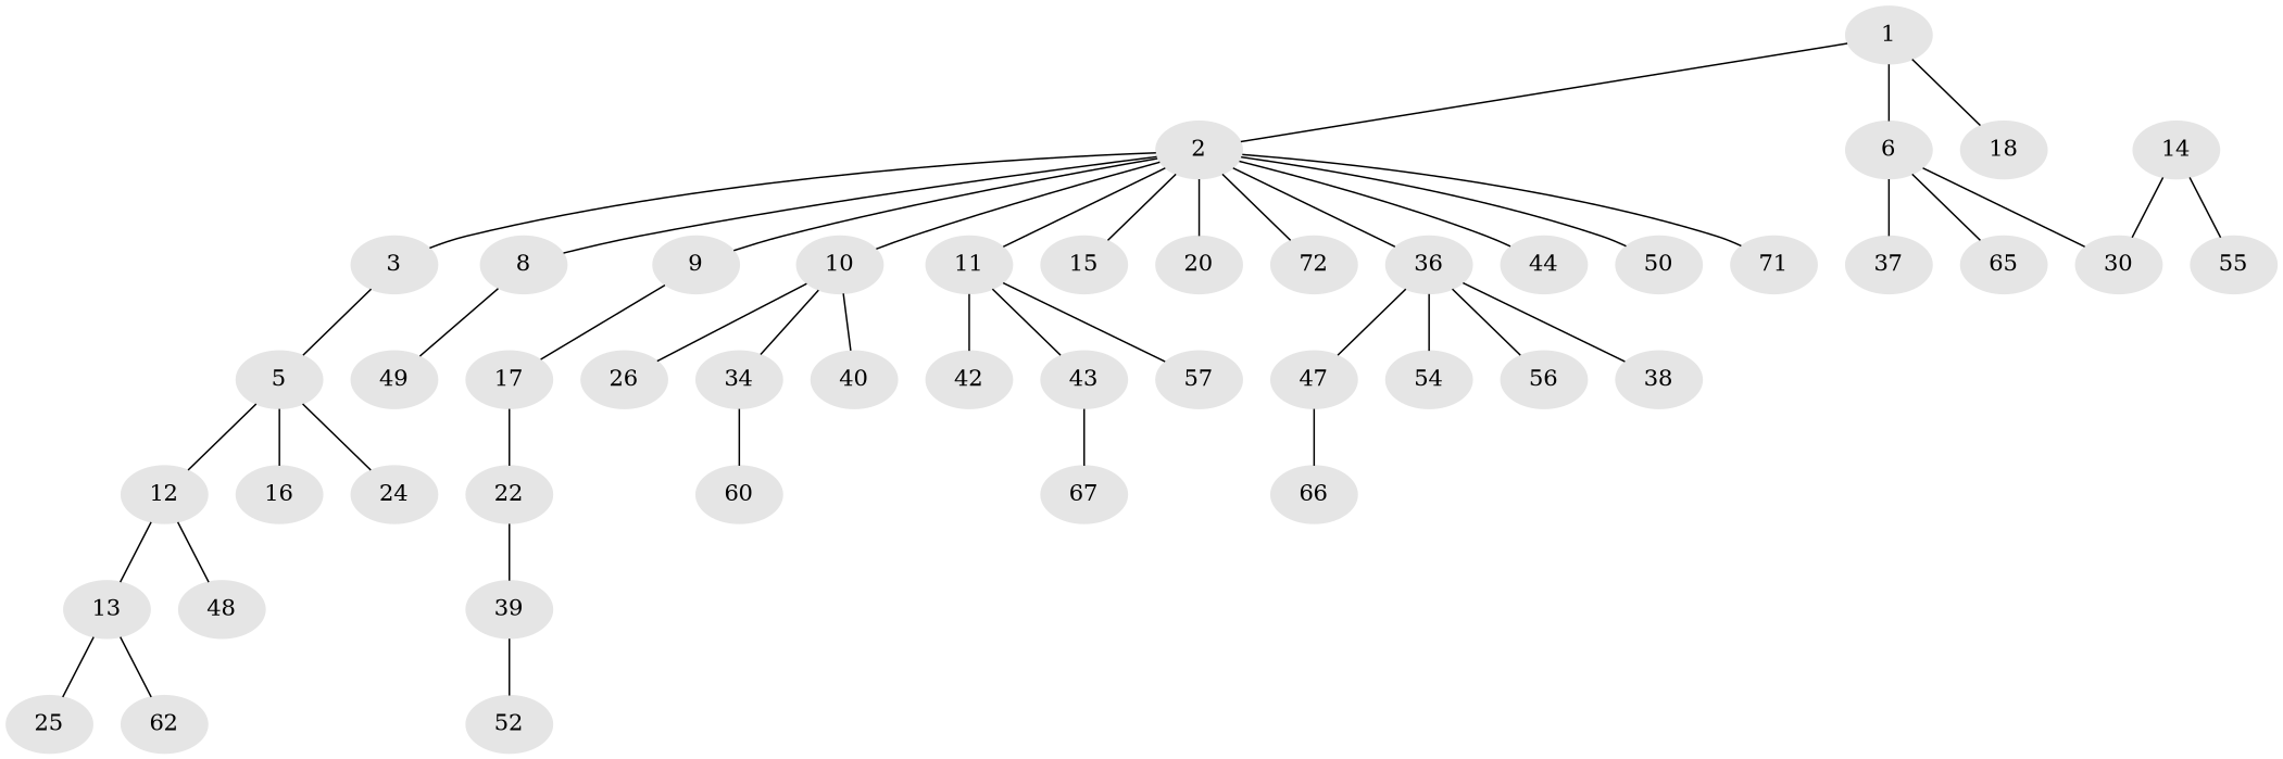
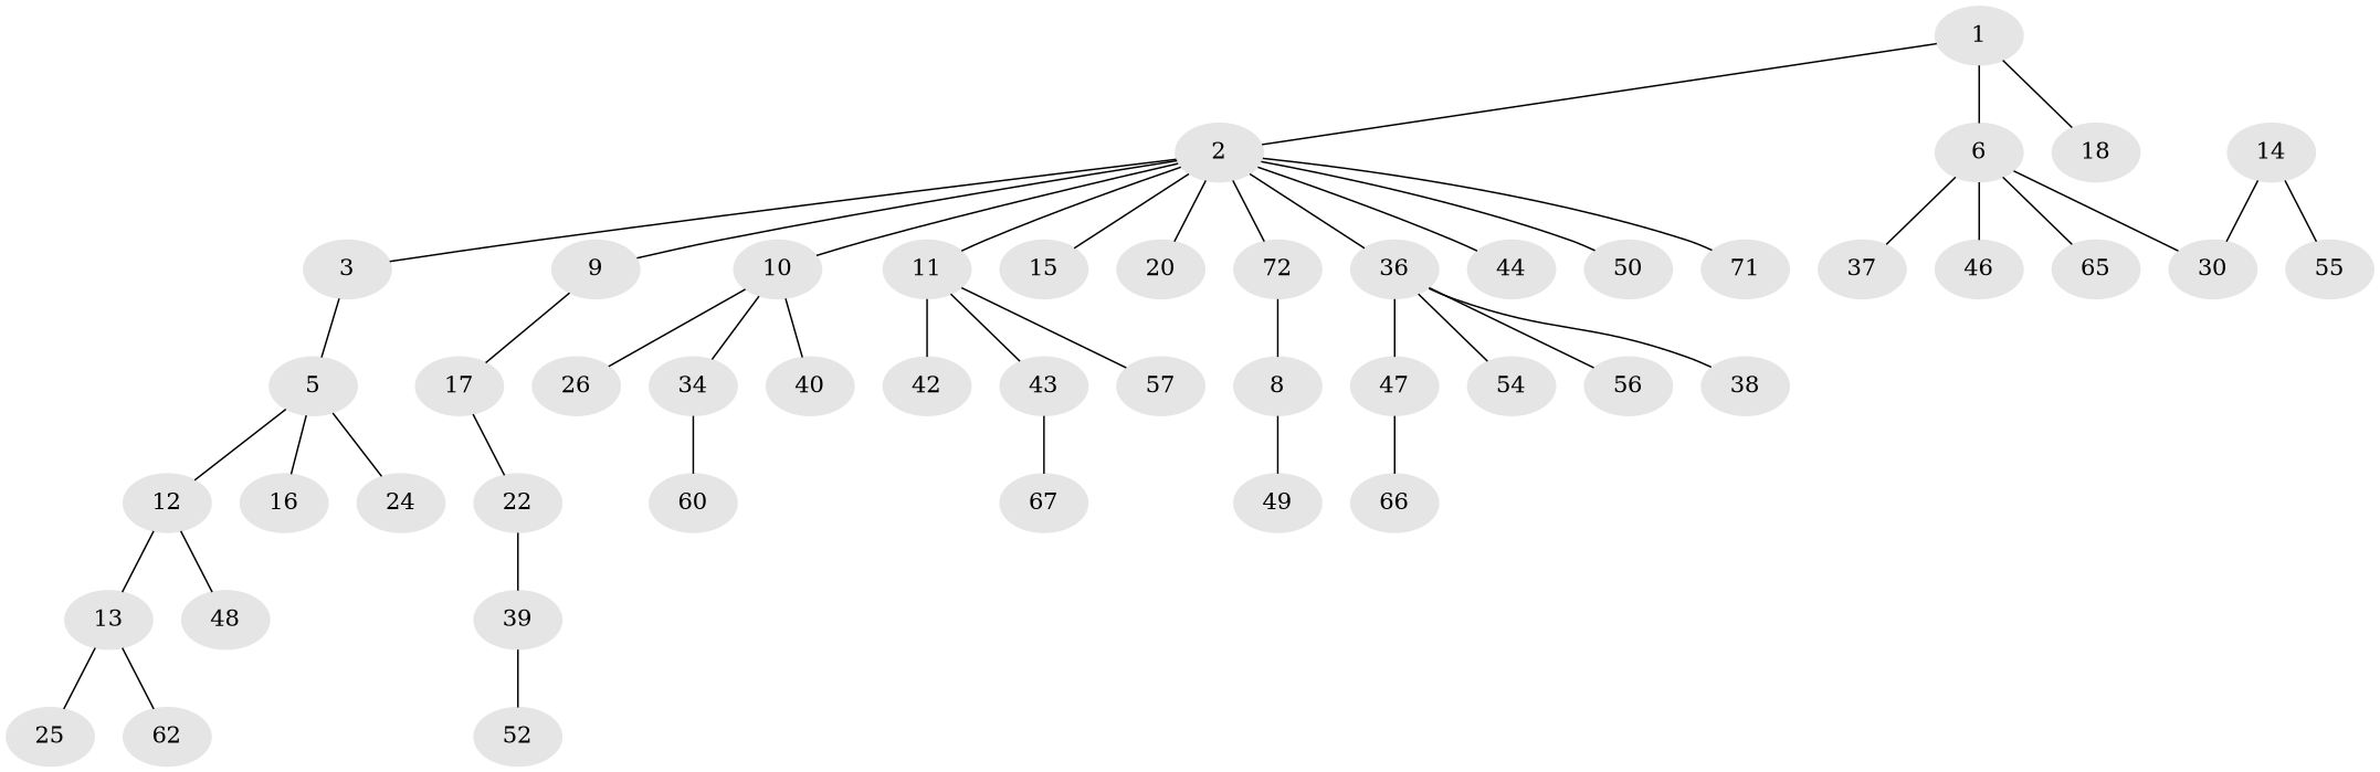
  graph {
    node [color=gray90 style=filled]
    1 [super="+7"]
    2 [super="+4"]
    6 [super="+33"]
    18 [super="+70"]
    3
    8 [super="+35"]
    9
    10 [super="+28"]
    11 [super="+27"]
    15 [super="+45"]
    20
    n12 [label=72]
    36 [super="+38"]
    44
    50
    71
    37 [super="+64"]
+   46 [super="+53"]
    65
    30
    5 [super="+68"]
    49
    17 [super="+19"]
    26
    34 [super="+41"]
    40
    42
    43 [super="+51"]
    57
    47 [super="+59"]
    54
    56
    n33 [label=38]
    12 [super="+23"]
    16
    24 [super="+61"]
    13 [super="+21"]
    48
    14 [super="+29"]
    55
    22 [super="+31"]
    60 [super="+63"]
    67
    25
    62
    39 [super="+69"]
    52
    66
    1 -- 2
    1 -- 6
    1 -- 18
    2 -- 3
-   2 -- 8
+   n12 -- 8
    2 -- 9
    2 -- 10
    2 -- 11
    2 -- 15
    2 -- 20
    2 -- n12
    2 -- 36
    2 -- 44
    2 -- 50
    2 -- 71
    6 -- 37
+   6 -- 46
    6 -- 65
    6 -- 30
    3 -- 5
    8 -- 49
    9 -- 17
    10 -- 26
    10 -- 34
    10 -- 40
    11 -- 42
    11 -- 43
    11 -- 57
    36 -- 47
    36 -- 54
    36 -- 56
    36 -- n33
    5 -- 12
    5 -- 16
    5 -- 24
    17 -- 22
    34 -- 60
    43 -- 67
    47 -- 66
    12 -- 13
    12 -- 48
    13 -- 25
    13 -- 62
    14 -- 30
    14 -- 55
    22 -- 39
    39 -- 52
  }
